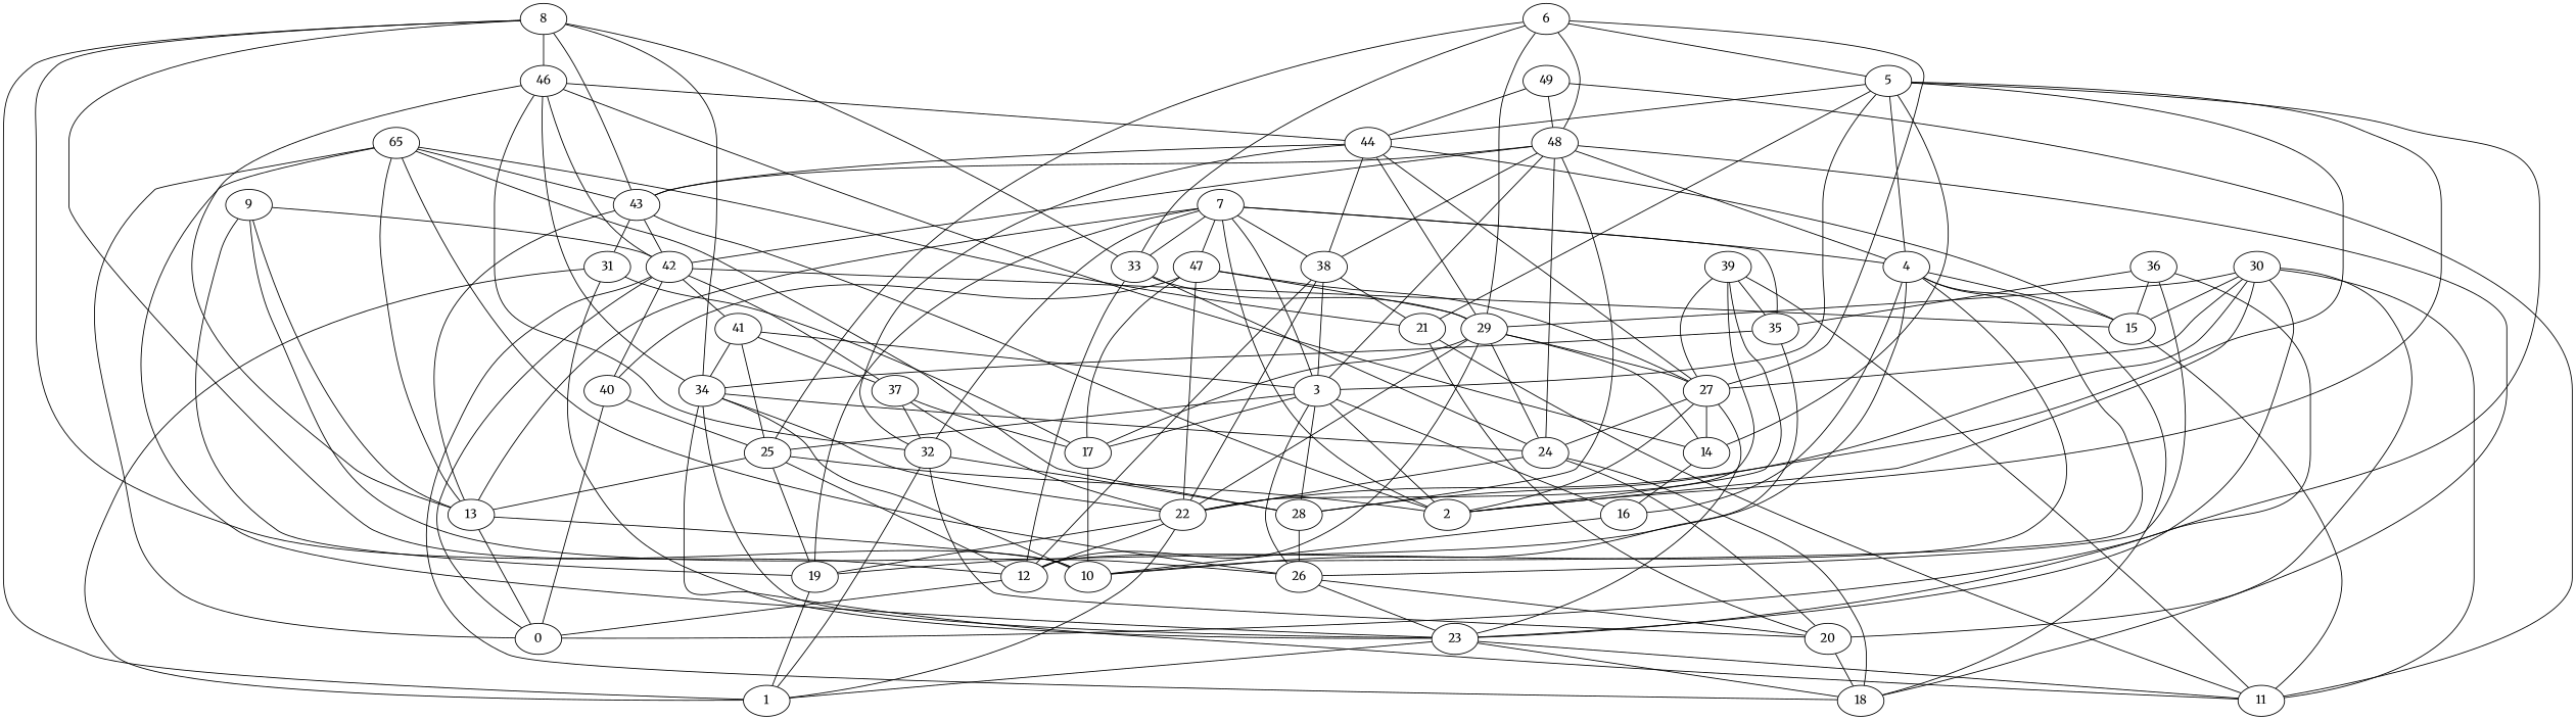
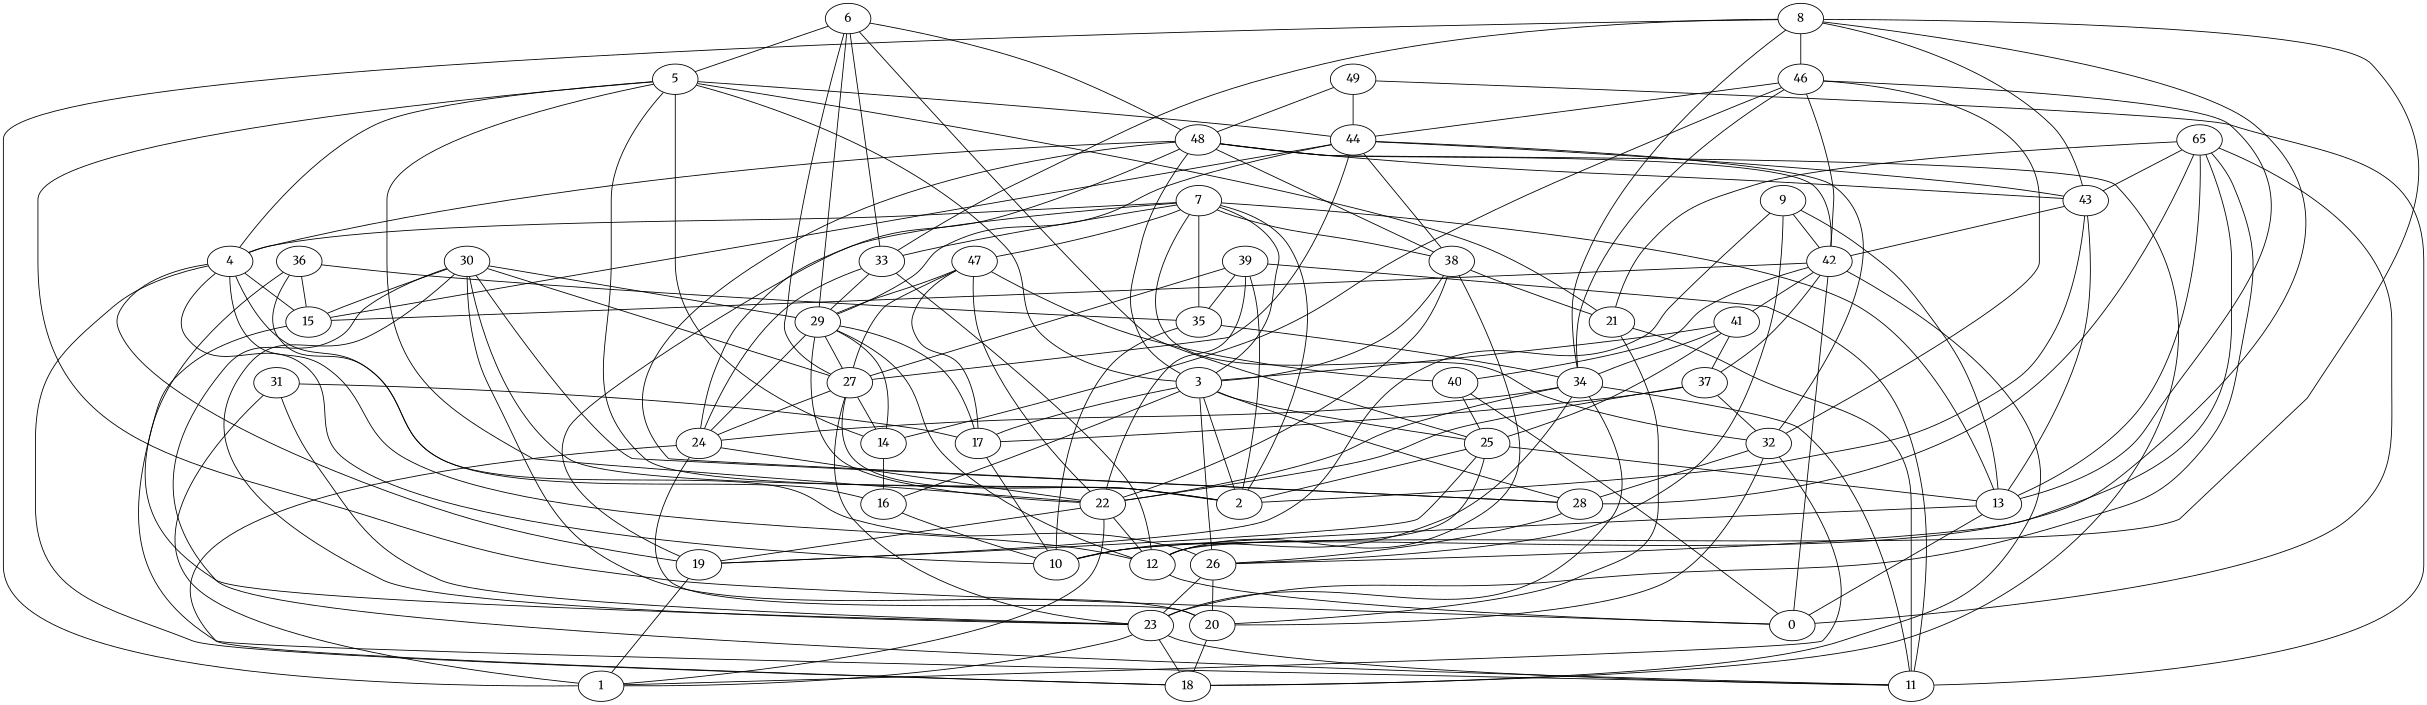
  digraph {
    fontname=Merriweather
    node [fontname=Merriweather]
    edge [color=black dir=none fontname=Merriweather]
    31
    1
    23
    17
    18
    11
    48
    24
    43
    4
    42
    3
    38
    28
    22
    20
    2
    13
    10
    12
    16
    15
    19
    0
    40
    41
    37
    25
    26
    35
    34
    27
    14
    33
    29
    8
    46
    49
    44
    32
    21
    7
    47
    9
    39
    6
    5
    30
    n49 [label=65]
    36
    subgraph sub_1 {
      31
      1
      23
      17
      18
      11
      48
      24
      43
      4
      42
      3
      38
      28
      22
      20
      2
      13
      10
      12
      16
      15
      19
      0
      40
      41
      37
      25
      26
      35
      34
      27
      14
      33
      29
      8
      46
      49
      44
      32
      21
      7
      47
      9
      39
      6
      5
      30
      n49
      36
    }
    31 -> 1
    31 -> 23
    31 -> 17
    23 -> 1
    23 -> 18
    23 -> 11
    17 -> 10
    48 -> 18
    48 -> 24
    48 -> 43
    48 -> 4
    48 -> 42
    48 -> 3
    48 -> 38
    48 -> 28
    24 -> 18
    24 -> 22
    24 -> 20
-   43 -> 31
    43 -> 42
    43 -> 2
    43 -> 13
    4 -> 18
    4 -> 10
    4 -> 12
    4 -> 16
    4 -> 15
    4 -> 19
    42 -> 18
    42 -> 15
    42 -> 0
    42 -> 40
    42 -> 41
    42 -> 37
    3 -> 17
    3 -> 28
    3 -> 2
    3 -> 16
    3 -> 25
    3 -> 26
    38 -> 3
    38 -> 22
    38 -> 12
    38 -> 21
    28 -> 26
    22 -> 1
    22 -> 12
    22 -> 19
    20 -> 18
    13 -> 10
    13 -> 0
    12 -> 0
    16 -> 10
    15 -> 11
    19 -> 1
    40 -> 0
    40 -> 25
    41 -> 3
    41 -> 37
    41 -> 25
    41 -> 34
    37 -> 17
    37 -> 22
    37 -> 32
    25 -> 2
    25 -> 13
    25 -> 12
    25 -> 19
    26 -> 23
    26 -> 20
    35 -> 10
    35 -> 34
    34 -> 23
    34 -> 11
    34 -> 24
    34 -> 22
    34 -> 10
    27 -> 23
    27 -> 24
    27 -> 2
    27 -> 14
    14 -> 16
    33 -> 24
    33 -> 12
    33 -> 29
    29 -> 17
    29 -> 24
    29 -> 22
    29 -> 12
    29 -> 27
    29 -> 14
    8 -> 1
    8 -> 43
    8 -> 10
    8 -> 12
    8 -> 34
    8 -> 33
    8 -> 46
    46 -> 42
    46 -> 13
    46 -> 34
    46 -> 14
    46 -> 44
    46 -> 32
    49 -> 11
    49 -> 48
    49 -> 44
    44 -> 43
    44 -> 38
    44 -> 15
    44 -> 27
    44 -> 29
    44 -> 32
    32 -> 1
    32 -> 28
    32 -> 20
    21 -> 11
    21 -> 20
    7 -> 4
    7 -> 3
    7 -> 38
    7 -> 2
    7 -> 13
    7 -> 19
    7 -> 35
    7 -> 33
    7 -> 32
    7 -> 47
    47 -> 17
    47 -> 22
    47 -> 40
    47 -> 27
    47 -> 29
    9 -> 42
    9 -> 13
    9 -> 19
    9 -> 26
    39 -> 11
    39 -> 22
    39 -> 2
    39 -> 35
    39 -> 27
    6 -> 48
    6 -> 25
    6 -> 27
    6 -> 33
    6 -> 29
    6 -> 5
    5 -> 4
    5 -> 3
    5 -> 22
    5 -> 2
    5 -> 0
    5 -> 14
    5 -> 44
    5 -> 21
    30 -> 23
    30 -> 11
    30 -> 28
    30 -> 20
    30 -> 2
    30 -> 15
    30 -> 27
    30 -> 29
    n49 -> 23
    n49 -> 43
    n49 -> 28
    n49 -> 13
    n49 -> 0
    n49 -> 26
    n49 -> 21
    36 -> 23
    36 -> 15
    36 -> 26
    36 -> 35
  }
